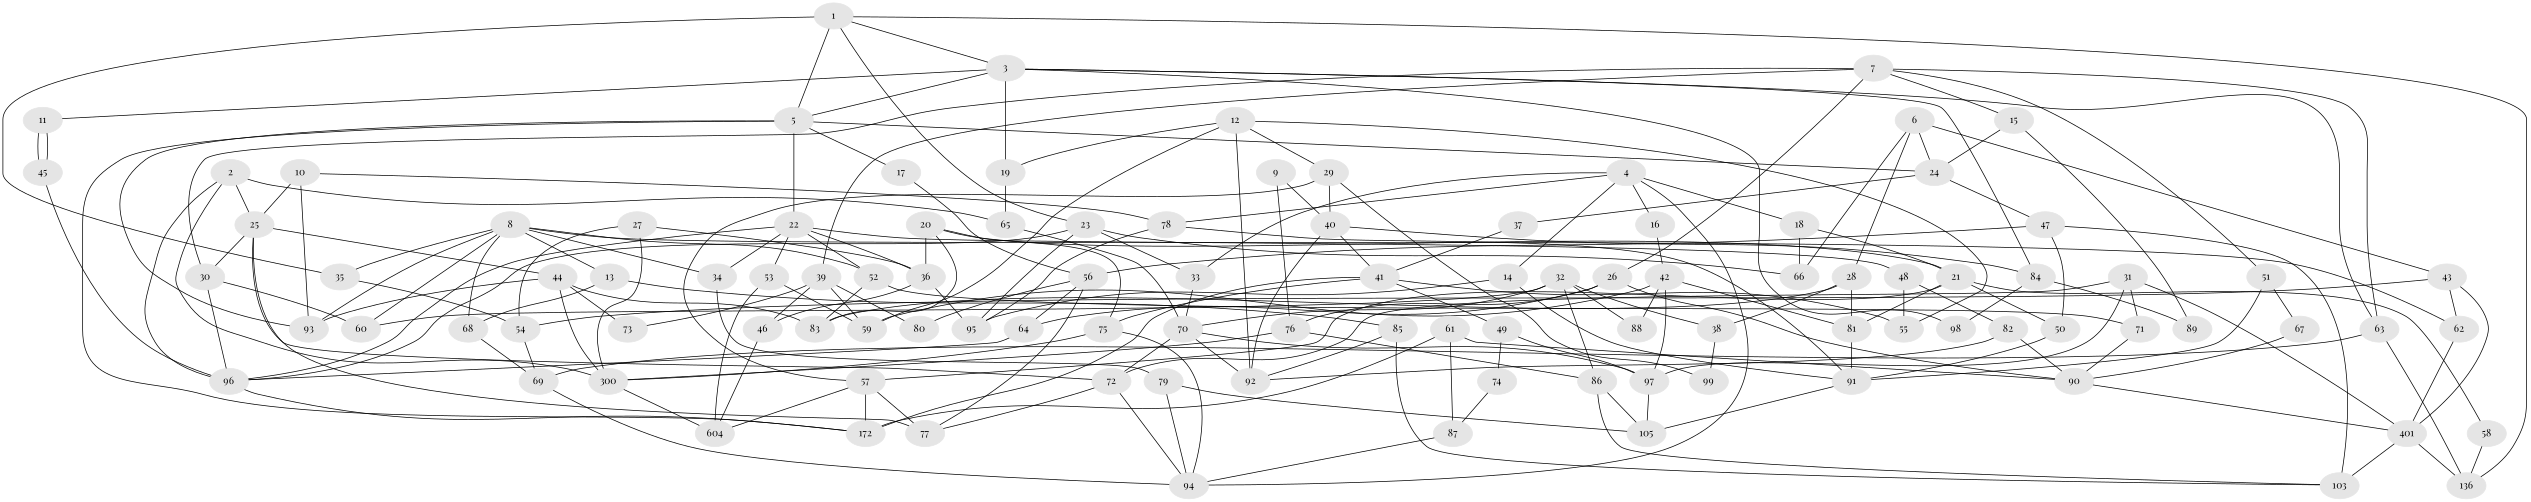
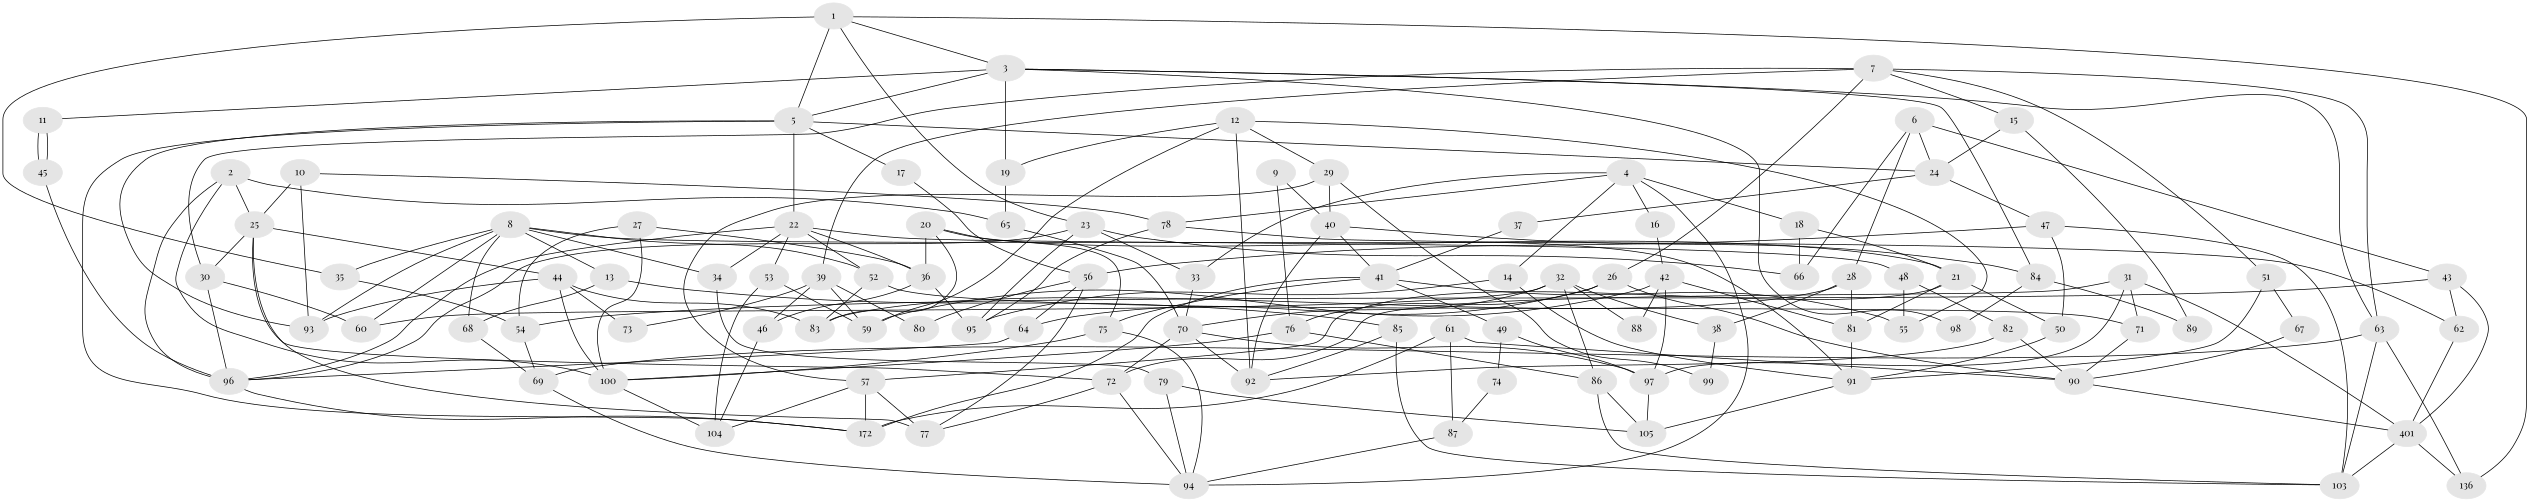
  graph {
    fontname="Playfair Display"
    node [color=gray90 fontname="Playfair Display" style=filled]
    edge [fontname="Playfair Display"]
    1
    3
    5
    23
    35
    n6 [label=136]
    11
    19
    63
    84
    98
    17
    22
    24
    93
    n16 [label=172]
    96
    33
    66
    95
    54
    2
    25
    65
-   100 [label=300]
+   100
    30
    44
    72
    77
    70
-   104 [label=604]
+   104
    45
    103
    69
    89
    4
    14
    16
    18
    78
    94
    91
    42
    21
    56
    34
    52
    53
    36
    48
    37
    47
    6
    28
    43
    83
    81
    38
    62
    n60 [label=401]
    7
    15
    26
    39
    51
    76
    64
    90
    60
    59
    46
    73
    80
    67
    8
    13
    68
    85
    79
    71
    9
    40
    92
    41
    86
    10
    12
    29
    55
    57
    99
    105
    97
    88
    50
-   58
    20
    75
    82
    27
    31
    32
    49
    74
    87
    61
    1 -- 3
    1 -- 5
    1 -- 23
    1 -- 35
    1 -- n6
    3 -- 5
    3 -- 11
    3 -- 19
    3 -- 63
    3 -- 84
    3 -- 98
    5 -- 17
    5 -- 22
    5 -- 24
    5 -- 93
    5 -- n16
    23 -- 96
    23 -- 33
    23 -- 66
    23 -- 95
    35 -- 54
    11 -- 45
    11 -- 45
    19 -- 65
    63 -- n6
+   63 -- 103
    63 -- 69
    84 -- 98
    84 -- 89
    17 -- 56
    22 -- 96
    22 -- 34
    22 -- 52
    22 -- 53
    22 -- 36
    22 -- 48
    24 -- 37
    24 -- 47
    96 -- n16
    33 -- 70
    54 -- 69
    2 -- 96
    2 -- 25
    2 -- 65
    2 -- 100
    25 -- 30
    25 -- 44
    25 -- 72
    25 -- 77
    65 -- 70
    100 -- 104
    30 -- 96
    30 -- 60
    44 -- 93
    44 -- 100
    44 -- 83
    44 -- 73
    72 -- 77
    72 -- 94
    70 -- 72
    70 -- 92
    70 -- 97
    45 -- 96
    69 -- 94
    4 -- 33
    4 -- 14
    4 -- 16
    4 -- 18
    4 -- 78
    4 -- 94
    14 -- 95
    14 -- 91
    16 -- 42
    18 -- 66
    18 -- 21
    78 -- 95
    78 -- 91
    91 -- 105
    42 -- 81
    42 -- 59
    42 -- 97
    42 -- 88
    21 -- 81
    21 -- 57
    21 -- 50
-   21 -- 58
    56 -- 77
    56 -- 64
    56 -- 80
    34 -- 79
    52 -- 83
    52 -- 71
    53 -- 104
    53 -- 59
    36 -- 95
    36 -- 46
    48 -- 55
    48 -- 82
    37 -- 41
    47 -- 103
    47 -- 56
    47 -- 50
    6 -- 24
    6 -- 66
    6 -- 28
    6 -- 43
    28 -- 83
    28 -- 81
    28 -- 38
    43 -- 54
    43 -- 62
    43 -- n60
    81 -- 91
    38 -- 99
    62 -- n60
    n60 -- n6
    n60 -- 103
    7 -- 63
    7 -- 30
    7 -- 15
    7 -- 26
    7 -- 39
    7 -- 51
    15 -- 24
    15 -- 89
    26 -- 76
    26 -- 64
    26 -- 90
    39 -- 59
    39 -- 46
    39 -- 73
    39 -- 80
    51 -- 91
    51 -- 67
    76 -- 100
    76 -- 86
    64 -- 96
    90 -- n60
    46 -- 104
    67 -- 90
    8 -- 35
    8 -- 93
    8 -- 34
    8 -- 52
    8 -- 62
    8 -- 60
    8 -- 13
    8 -- 68
    13 -- 68
    13 -- 85
    68 -- 69
    85 -- 103
    85 -- 92
    79 -- 94
    79 -- 105
    71 -- 90
    9 -- 76
    9 -- 40
    40 -- 84
    40 -- 92
    40 -- 41
    41 -- n16
    41 -- 55
    41 -- 75
    41 -- 49
    86 -- 103
    86 -- 105
    10 -- 93
    10 -- 25
    10 -- 78
    12 -- 19
    12 -- 59
    12 -- 92
    12 -- 29
    12 -- 55
    29 -- 40
    29 -- 57
    29 -- 99
    57 -- n16
    57 -- 77
    57 -- 104
    97 -- 105
    50 -- 91
-   58 -- n6
    20 -- 21
    20 -- 36
    20 -- 83
    20 -- 75
    75 -- 100
    75 -- 94
    82 -- 90
    82 -- 92
    27 -- 54
    27 -- 100
    27 -- 36
    31 -- 72
    31 -- n60
    31 -- 71
    31 -- 97
    32 -- 70
    32 -- 38
    32 -- 60
    32 -- 86
    32 -- 88
    49 -- 97
    49 -- 74
    74 -- 87
    87 -- 94
    61 -- n16
    61 -- 90
    61 -- 87
  }
